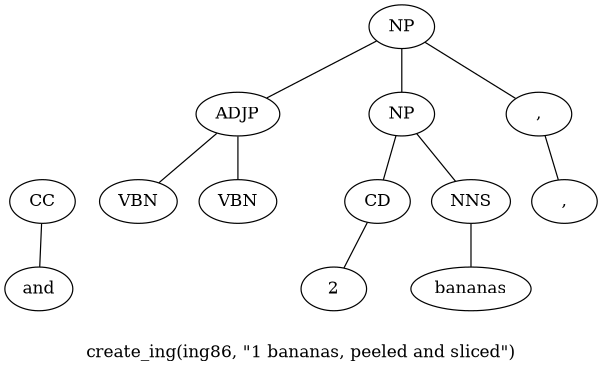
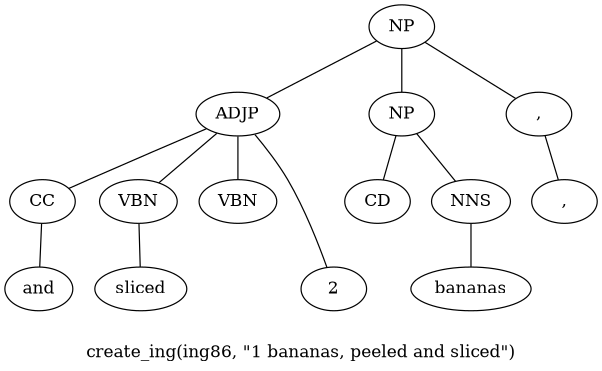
  graph {
    label="create_ing(ing86, \"1 bananas, peeled and sliced\")"
    n1 [label=NP]
    n2 [label=NP]
    n3 [label=","]
    n4 [label=ADJP]
    n5 [label=CD]
    n6 [label=NNS]
    n7 [label=","]
    n8 [label=VBN]
    n9 [label=CC]
    n10 [label=VBN]
    n11 [label=2]
    n12 [label=bananas]
    n13 [label=and]
+   n14 [label=sliced]
    n1 -- n2
    n1 -- n3
    n1 -- n4
    n2 -- n5
    n2 -- n6
    n3 -- n7
    n4 -- n8
+   n4 -- n9
    n4 -- n10
-   n5 -- n11
+   n4 -- n11
    n6 -- n12
    n9 -- n13
+   n10 -- n14
  }
